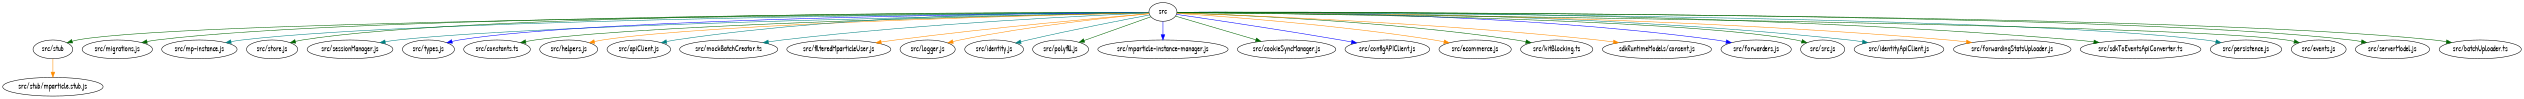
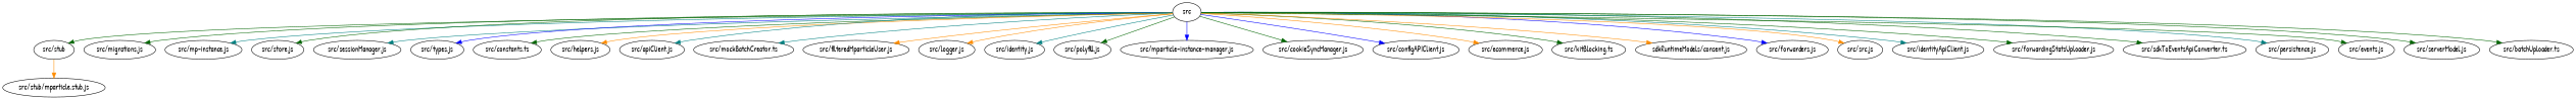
  strict digraph {
    fontname="Patrick Hand"
    node [directory=False file=True fontname="Patrick Hand" "metric_fan-in-dependency-graph"=1 "metric_fan-out-dependency-graph"=2 "metric_file_result_dependency_graph_louvain-modularity-in-file"=1 "metric_number-of-methods-in-file"=1]
    edge [color=darkgreen fontname="Patrick Hand"]
    src [directory=True display_name=src file=False "metric_fan-in-dependency-graph"="" "metric_fan-out-dependency-graph"="" "metric_file_result_dependency_graph_louvain-modularity-in-file"="" "metric_number-of-methods-in-file"=""]
    "src/stub" [directory=True display_name="src/stub" file=False "metric_fan-in-dependency-graph"="" "metric_fan-out-dependency-graph"="" "metric_file_result_dependency_graph_louvain-modularity-in-file"="" "metric_number-of-methods-in-file"=""]
    "src/migrations.js" [display_name="migrations.js" "metric_file_result_dependency_graph_louvain-modularity-in-file"=4 "metric_number-of-methods-in-file"=8 "metric_sloc-in-file"=240 metric_tag_cookie=0.42393777059578047 metric_tag_cookies=0.42393777059578047 metric_tag_key=0.24416565996378498 metric_tag_localstorageproducts=0.3367705721215073]
    "src/mp-instance.js" [display_name="mp-instance.js" "metric_fan-out-dependency-graph"=21 "metric_file_result_dependency_graph_louvain-modularity-in-file"=3 "metric_number-of-methods-in-file"=6 "metric_sloc-in-file"=1046 metric_tag_attrs=0.2985135170791304 metric_tag_customflags=0.24604543567116807 metric_tag_object=0.28909115907194516 metric_tag_product=0.2684649578705145 metric_tag_queued=0.28456223975927847]
    "src/store.js" [display_name="store.js" "metric_fan-out-dependency-graph"=1 "metric_file_result_dependency_graph_louvain-modularity-in-file"=2 "metric_number-of-methods-in-file"=2 "metric_sloc-in-file"=270 metric_tag_callback=0.2574748547419134 metric_tag_config=0.32712900474514817 metric_tag_createsdkconfig=0.21530497471709306 metric_tag_defaultstore=0.21530497471709306 metric_tag_must=0.2044556279657176 metric_tag_prop=0.47203723369350786 metric_tag_sdkconfig=0.3041481443194189]
    "src/sessionManager.js" [display_name="sessionManager.js" "metric_sloc-in-file"=160 metric_tag_date=0.3751512657172955 metric_tag_persistence=0.25024580272149466 metric_tag_sessiontimeoutinmilliseconds=0.6584308339826457 metric_tag_timesincelasteventsent=0.2821846431354196]
    "src/types.js" [display_name="types.js" "metric_fan-in-dependency-graph"=11 "metric_fan-out-dependency-graph"=0 "metric_number-of-methods-in-file"=0 "metric_sloc-in-file"=352 metric_tag_id=0.2991621898072251 metric_tag_switch=0.3616827140334582]
    "src/constants.ts" [display_name="constants.ts" "metric_fan-in-dependency-graph"=0 "metric_fan-out-dependency-graph"=1 "metric_file_result_dependency_graph_louvain-modularity-in-file"=7 "metric_number-of-methods-in-file"=0 "metric_sloc-in-file"=167 metric_tag_logging=0.20802209785239933 metric_tag_must=0.22861162643599606 metric_tag_request=0.2318745013577244]
    "src/helpers.js" [display_name="helpers.js" "metric_fan-out-dependency-graph"=3 "metric_file_result_dependency_graph_louvain-modularity-in-file"=6 "metric_number-of-methods-in-file"=2 "metric_sloc-in-file"=631 metric_tag_copy=0.22990296122352213 metric_tag_hash=0.22990296122352213 metric_tag_target=0.3516151805216999 metric_tag_useridentitiesobject=0.23441012034779996 metric_tag_value=0.2442682416099225]
    "src/apiClient.js" [display_name="apiClient.js" "metric_fan-out-dependency-graph"=3 "metric_file_result_dependency_graph_louvain-modularity-in-file"=5 "metric_sloc-in-file"=222 metric_tag_event=0.6080061535830186 metric_tag_forwardingstatsdata=0.36167066325108044 metric_tag_mpid=0.21054555966280372 metric_tag_url=0.22970954726791856 metric_tag_xhr=0.2234003219692039]
    "src/mockBatchCreator.ts" [display_name="mockBatchCreator.ts" "metric_fan-in-dependency-graph"=0 "metric_fan-out-dependency-graph"=4 "metric_file_result_dependency_graph_louvain-modularity-in-file"=0 "metric_number-of-methods-in-file"=0 "metric_sloc-in-file"=45 metric_tag_baseevent=0.2185362550161852 metric_tag_batch=0.2185362550161852 metric_tag_convertevents=0.2520719056655677 metric_tag_sdkevent=0.4370725100323704 metric_tag_servermodel=0.23361590530476817 metric_tag_used=0.2775009065502041]
    "src/filteredMparticleUser.js" [display_name="filteredMparticleUser.js" "metric_fan-out-dependency-graph"=1 "metric_sloc-in-file"=92 metric_tag_currentuseridentities=0.31642312080973484 metric_tag_kitblocker=0.35093108084534413 metric_tag_prop=0.3395184907755633 metric_tag_userattributes=0.4914205905302347 metric_tag_userattributescopy=0.37970774497168186 metric_tag_userattributeslists=0.31642312080973484]
    "src/logger.js" [display_name="logger.js" "metric_fan-out-dependency-graph"=0 "metric_file_result_dependency_graph_louvain-modularity-in-file"=3 "metric_number-of-methods-in-file"=2 "metric_sloc-in-file"=54 metric_tag_console=0.2064648970701275 metric_tag_loglevel=0.4662506563303627 metric_tag_msg=0.82585958828051]
    "src/identity.js" [display_name="identity.js" "metric_sloc-in-file"=1513 metric_tag_callback=0.312887594933095 metric_tag_key=0.2945460600766057 metric_tag_mpid=0.31868917975501604 metric_tag_userattributes=0.28325267230503354]
    "src/polyfill.js" [display_name="polyfill.js" "metric_fan-in-dependency-graph"=3 "metric_fan-out-dependency-graph"=0 "metric_file_result_dependency_graph_louvain-modularity-in-file"=4 "metric_number-of-methods-in-file"=6 "metric_sloc-in-file"=196 metric_tag_input=0.4379714045432919 metric_tag_kvalue=0.21898570227164596 metric_tag_len=0.2554833193169203 metric_tag_output=0.5109666386338406 metric_tag_thisarg=0.21898570227164596 metric_tag_typeerror=0.21898570227164596 metric_tag_utftext=0.32847855340746895]
    "src/mparticle-instance-manager.js" [display_name="mparticle-instance-manager.js" "metric_fan-in-dependency-graph"=0 "metric_fan-out-dependency-graph"=5 "metric_file_result_dependency_graph_louvain-modularity-in-file"=4 "metric_number-of-methods-in-file"=2 "metric_sloc-in-file"=451 metric_tag_attrs=0.30334620636853826 metric_tag_client=0.3480738797108249 metric_tag_customflags=0.2849330025141437 metric_tag_eventoptions=0.26176488506630374 metric_tag_instancename=0.40583782821360287]
    "src/cookieSyncManager.js" [display_name="cookieSyncManager.js" "metric_fan-out-dependency-graph"=1 "metric_file_result_dependency_graph_louvain-modularity-in-file"=2 "metric_sloc-in-file"=140 metric_tag_mpid=0.5278710677266296 metric_tag_mpidisnotincookies=0.255027836275308 metric_tag_persistence=0.412191333374286 metric_tag_requiresconsent=0.4290454722029434 metric_tag_urlwithredirect=0.23835859566830192]
    "src/configAPIClient.js" [display_name="configAPIClient.js" "metric_fan-out-dependency-graph"=0 "metric_file_result_dependency_graph_louvain-modularity-in-file"=3 "metric_sloc-in-file"=62 metric_tag_apikey=0.2997509742367369 metric_tag_completesdkinitialization=0.28316924991170955 metric_tag_config=0.45238357936091517 metric_tag_url=0.6594521433208212]
    "src/ecommerce.js" [display_name="ecommerce.js" "metric_file_result_dependency_graph_louvain-modularity-in-file"=2 "metric_sloc-in-file"=510 metric_tag_appevents=0.26917853087067845 metric_tag_attributes=0.7325523564009628 metric_tag_product=0.2637188483043466]
    "src/kitBlocking.ts" [display_name="kitBlocking.ts" "metric_fan-in-dependency-graph"=0 "metric_fan-out-dependency-graph"=5 "metric_file_result_dependency_graph_louvain-modularity-in-file"=0 "metric_sloc-in-file"=411 metric_tag_clonedevent=0.3302937071275532 metric_tag_event=0.2830728148257743 metric_tag_matchedevent=0.32686401796921466 metric_tag_matchkey=0.21790934531280978 metric_tag_properties=0.31086466553181474]
    n21 [display_name="consent.js" label="sdkRuntimeModels/consent.js" "metric_fan-out-dependency-graph"=0 "metric_file_result_dependency_graph_louvain-modularity-in-file"=3 "metric_number-of-methods-in-file"=11 "metric_sloc-in-file"=299 metric_tag_ccpapurpose=0.3632572039349362 metric_tag_consent=0.3355648243255608 metric_tag_gdprconsentstate=0.23391636425672863 metric_tag_purpose=0.5790357115647392 metric_tag_state=0.22806719658453592]
    "src/forwarders.js" [display_name="forwarders.js" "metric_sloc-in-file"=548 metric_tag_attrname=0.2193707085224391 metric_tag_forwarder=0.21873231135756405 metric_tag_result=0.5797312406352809]
    n23 [display_name="nativeSdkHelpers.js" label="src/src.js" "metric_fan-out-dependency-graph"=1 "metric_file_result_dependency_graph_louvain-modularity-in-file"=2 "metric_sloc-in-file"=172 metric_tag_iosbridgename=0.3267085490742948 metric_tag_path=0.698701805969609 metric_tag_requiredwebviewbridgename=0.2912970061259083 metric_tag_value=0.31917026455691405]
    "src/identityApiClient.js" [display_name="identityApiClient.js" "metric_fan-out-dependency-graph"=1 "metric_file_result_dependency_graph_louvain-modularity-in-file"=2 "metric_sloc-in-file"=143 metric_tag_callback=0.4514798368441377 metric_tag_method=0.2970336119887017 metric_tag_previousmpid=0.21379566131457747 metric_tag_xhr=0.4158470567841823 metric_tag_xhrcallback=0.28506088175276995]
    "src/forwardingStatsUploader.js" [display_name="forwardingStatsUploader.js" "metric_fan-out-dependency-graph"=0 "metric_file_result_dependency_graph_louvain-modularity-in-file"=3 "metric_number-of-methods-in-file"=2 "metric_sloc-in-file"=50 metric_tag_date=0.5204047524745908 metric_tag_uploadstable=0.7329308971338487]
    "src/sdkToEventsApiConverter.ts" [display_name="sdkToEventsApiConverter.ts" "metric_fan-in-dependency-graph"=3 "metric_fan-out-dependency-graph"=3 "metric_file_result_dependency_graph_louvain-modularity-in-file"=0 "metric_number-of-methods-in-file"=27 "metric_sloc-in-file"=690 metric_tag_commoneventdata=0.36836982463561124 metric_tag_sdkevent=0.7929500621527698]
    "src/persistence.js" [display_name="persistence.js" "metric_file_result_dependency_graph_louvain-modularity-in-file"=4 "metric_number-of-methods-in-file"=4 "metric_sloc-in-file"=1031 metric_tag_key=0.2738651028777688 metric_tag_mpid=0.47006696762602096 metric_tag_persistence=0.683531870500845]
    "src/events.js" [display_name="events.js" "metric_number-of-methods-in-file"=4 "metric_sloc-in-file"=384 metric_tag_attrs=0.3192055072548644 metric_tag_callback=0.2628059837254708 metric_tag_customflags=0.269846675259265 metric_tag_element=0.2028581150511463 metric_tag_event=0.4898781767938395 metric_tag_transactionattributes=0.20422605318232015]
    "src/serverModel.js" [display_name="serverModel.js" "metric_number-of-methods-in-file"=4 "metric_sloc-in-file"=325 metric_tag_dtouseridentities=0.2941328136894365 metric_tag_eventobject=0.24511067807453044 metric_tag_gdpr=0.2591017159040036 metric_tag_prop=0.26380650370141767 metric_tag_purpose=0.33313077759086174 metric_tag_typeof=0.26942250628790076]
    "src/batchUploader.ts" [display_name="batchUploader.ts" "metric_fan-in-dependency-graph"=0 "metric_fan-out-dependency-graph"=4 "metric_file_result_dependency_graph_louvain-modularity-in-file"=0 "metric_number-of-methods-in-file"=0 "metric_sloc-in-file"=281 metric_tag_batch=0.2524000786016519 metric_tag_events=0.32410194623636707 metric_tag_fetchpayload=0.29237362958687046 metric_tag_sdkevent=0.2524000786016519 metric_tag_uploads=0.2606836068726601]
    "src/stub/mparticle.stub.js" [display_name="mparticle.stub.js" "metric_fan-in-dependency-graph"=0 "metric_fan-out-dependency-graph"=0 "metric_file_result_dependency_graph_louvain-modularity-in-file"=8 "metric_number-of-methods-in-file"=14 "metric_sloc-in-file"=169 metric_tag_voidfunction=0.9470809397938884]
    src -> "src/stub"
    src -> "src/migrations.js"
    src -> "src/mp-instance.js" [color=teal]
    src -> "src/store.js"
    src -> "src/sessionManager.js" [color=teal]
    src -> "src/types.js" [color=blue]
    src -> "src/constants.ts"
    src -> "src/helpers.js" [color=darkorange]
    src -> "src/apiClient.js" [color=teal]
    src -> "src/mockBatchCreator.ts" [color=teal]
    src -> "src/filteredMparticleUser.js" [color=darkorange]
    src -> "src/logger.js" [color=darkorange]
    src -> "src/identity.js" [color=teal]
    src -> "src/polyfill.js"
    src -> "src/mparticle-instance-manager.js" [color=blue]
    src -> "src/cookieSyncManager.js"
    src -> "src/configAPIClient.js" [color=blue]
    src -> "src/ecommerce.js" [color=darkorange]
    src -> "src/kitBlocking.ts"
    src -> n21 [color=darkorange]
    src -> "src/forwarders.js" [color=blue]
-   src -> n23
+   src -> n23 [color=darkorange]
    src -> "src/identityApiClient.js" [color=teal]
-   src -> "src/forwardingStatsUploader.js" [color=darkorange]
+   src -> "src/forwardingStatsUploader.js"
    src -> "src/sdkToEventsApiConverter.ts"
    src -> "src/persistence.js" [color=teal]
    src -> "src/events.js"
    src -> "src/serverModel.js"
    src -> "src/batchUploader.ts"
    "src/stub" -> "src/stub/mparticle.stub.js" [color=darkorange]
  }
